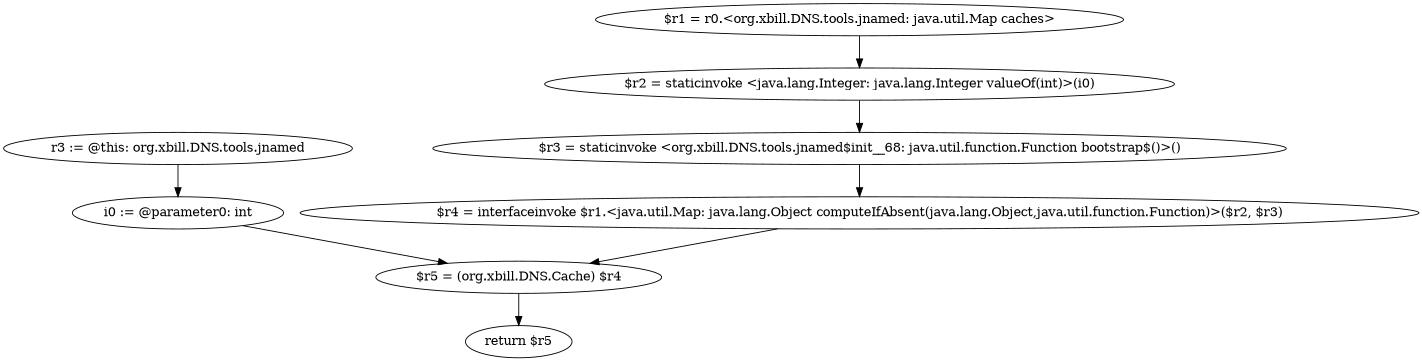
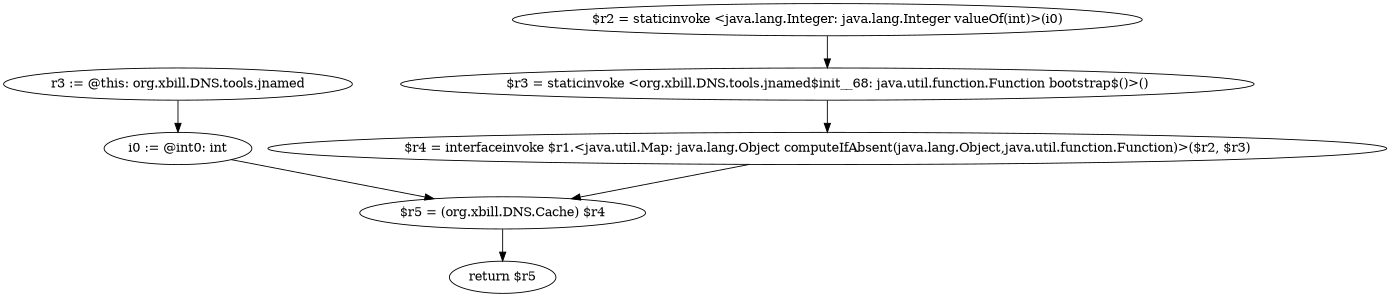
  digraph {
    n1 [label="r3 := @this: org.xbill.DNS.tools.jnamed"]
-   "i0 := @parameter0: int"
+   "i0 := @parameter0: int" [label="i0 := @int0: int"]
    "$r5 = (org.xbill.DNS.Cache) $r4"
-   "$r1 = r0.<org.xbill.DNS.tools.jnamed: java.util.Map caches>"
    "$r2 = staticinvoke <java.lang.Integer: java.lang.Integer valueOf(int)>(i0)"
    "$r3 = staticinvoke <org.xbill.DNS.tools.jnamed$init__68: java.util.function.Function bootstrap$()>()"
    "$r4 = interfaceinvoke $r1.<java.util.Map: java.lang.Object computeIfAbsent(java.lang.Object,java.util.function.Function)>($r2, $r3)"
    "return $r5"
    n1 -> "i0 := @parameter0: int"
    "i0 := @parameter0: int" -> "$r5 = (org.xbill.DNS.Cache) $r4"
    "$r5 = (org.xbill.DNS.Cache) $r4" -> "return $r5"
-   "$r1 = r0.<org.xbill.DNS.tools.jnamed: java.util.Map caches>" -> "$r2 = staticinvoke <java.lang.Integer: java.lang.Integer valueOf(int)>(i0)"
    "$r2 = staticinvoke <java.lang.Integer: java.lang.Integer valueOf(int)>(i0)" -> "$r3 = staticinvoke <org.xbill.DNS.tools.jnamed$init__68: java.util.function.Function bootstrap$()>()"
    "$r3 = staticinvoke <org.xbill.DNS.tools.jnamed$init__68: java.util.function.Function bootstrap$()>()" -> "$r4 = interfaceinvoke $r1.<java.util.Map: java.lang.Object computeIfAbsent(java.lang.Object,java.util.function.Function)>($r2, $r3)"
    "$r4 = interfaceinvoke $r1.<java.util.Map: java.lang.Object computeIfAbsent(java.lang.Object,java.util.function.Function)>($r2, $r3)" -> "$r5 = (org.xbill.DNS.Cache) $r4"
  }
